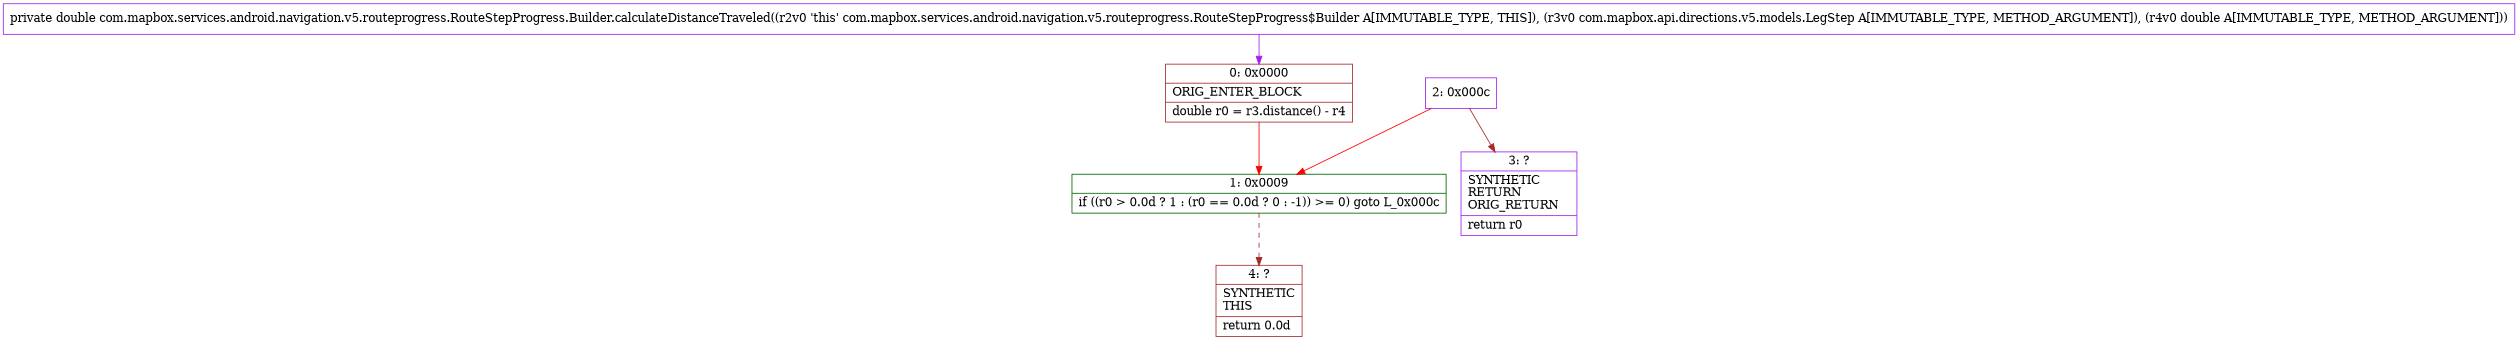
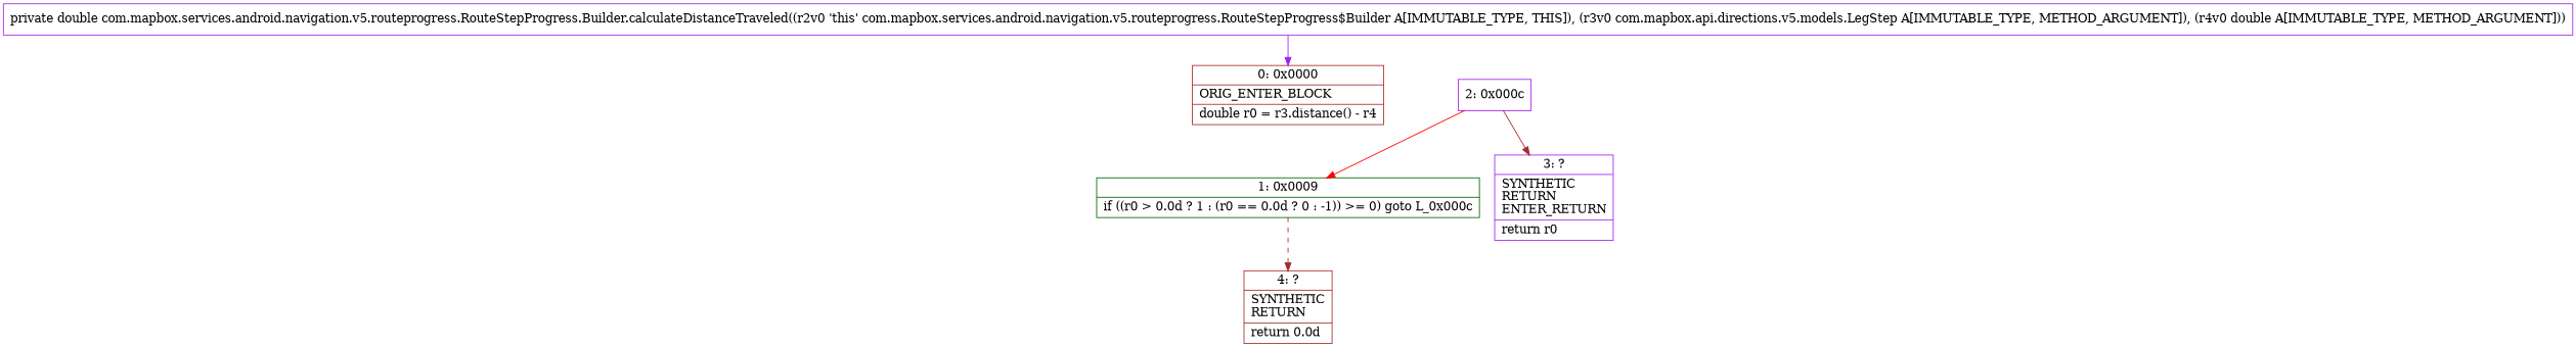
  digraph {
    node [color=purple shape=record]
    edge [color=red]
    n1 [color=brown label="{0\:\ 0x0000|ORIG_ENTER_BLOCK\l|double r0 = r3.distance() \- r4\l}"]
    n2 [color=darkgreen label="{1\:\ 0x0009|if ((r0 \> 0.0d ? 1 : (r0 == 0.0d ? 0 : \-1)) \>= 0) goto L_0x000c\l}"]
-   n3 [color=brown label="{4\:\ ?|SYNTHETIC\lTHIS\l|return 0.0d\l}"]
+   n3 [color=brown label="{4\:\ ?|SYNTHETIC\lRETURN\l|return 0.0d\l}"]
    n4 [label="{2\:\ 0x000c}"]
-   n5 [label="{3\:\ ?|SYNTHETIC\lRETURN\lORIG_RETURN\l|return r0\l}"]
+   n5 [label="{3\:\ ?|SYNTHETIC\lRETURN\lENTER_RETURN\l|return r0\l}"]
    n6 [label="{private double com.mapbox.services.android.navigation.v5.routeprogress.RouteStepProgress.Builder.calculateDistanceTraveled((r2v0 'this' com.mapbox.services.android.navigation.v5.routeprogress.RouteStepProgress$Builder A[IMMUTABLE_TYPE, THIS]), (r3v0 com.mapbox.api.directions.v5.models.LegStep A[IMMUTABLE_TYPE, METHOD_ARGUMENT]), (r4v0 double A[IMMUTABLE_TYPE, METHOD_ARGUMENT])) }"]
-   n1 -> n2
    n2 -> n3 [color=brown style=dashed]
    n4 -> n2
    n4 -> n5 [color=brown]
    n6 -> n1 [color=purple]
  }
